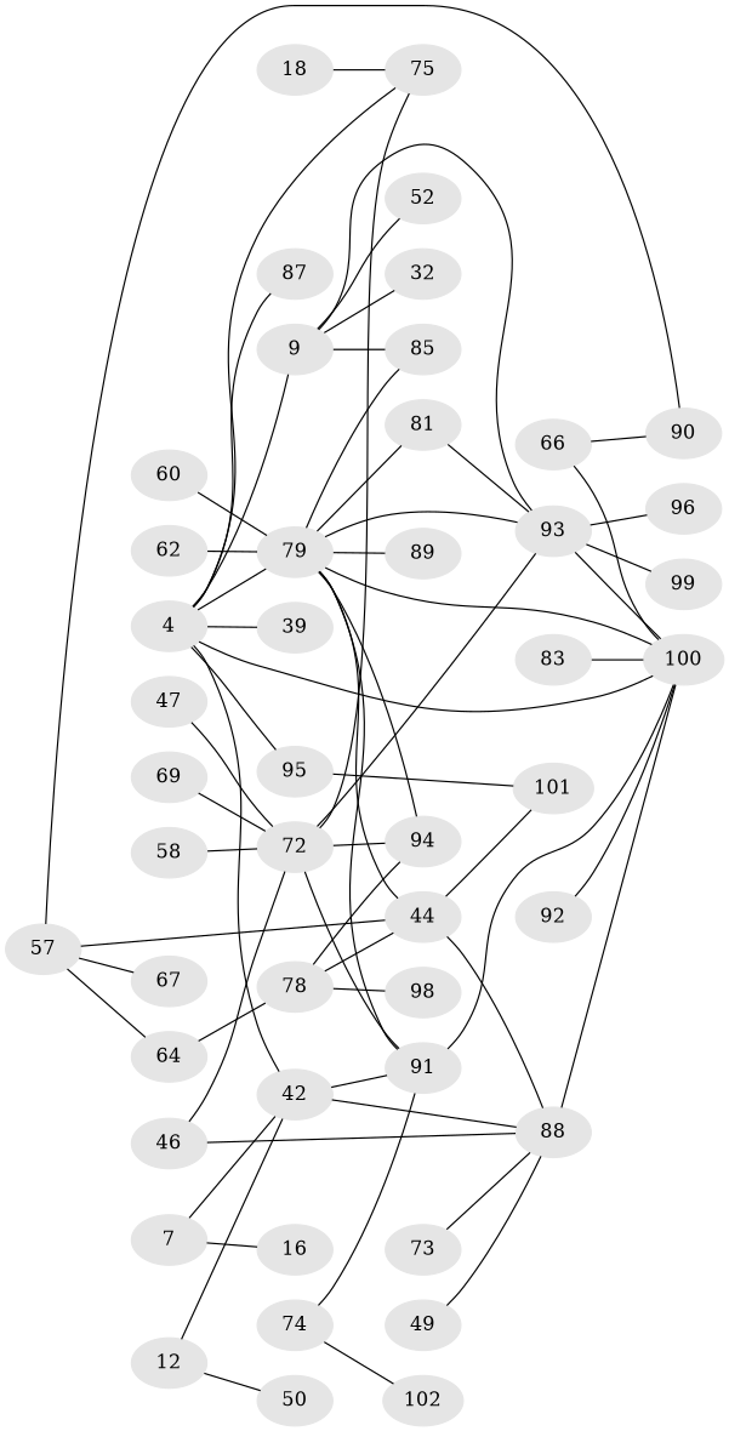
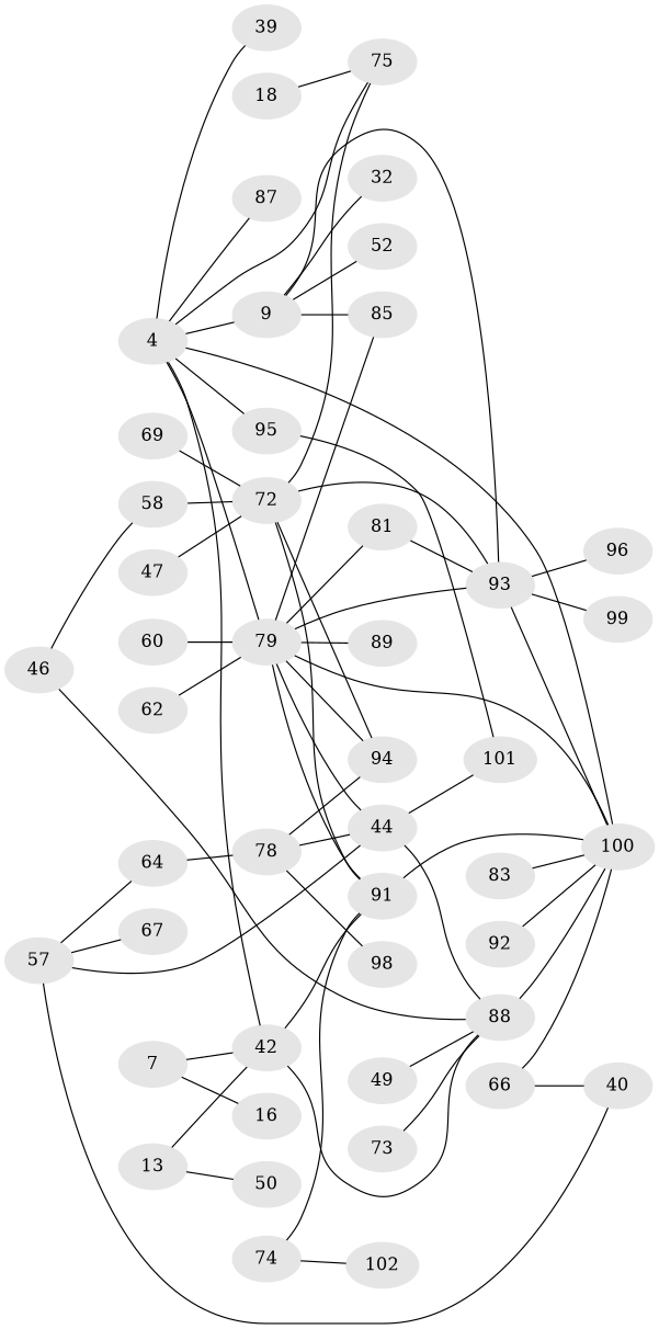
  graph {
    rankdir=LR
    node [color=gray90 style=filled]
    4 [super="+2"]
    9
    39
    75 [super="+13"]
    79 [super="+55+63+31"]
    n6 [label=42 super="+17"]
    87
    95
    100 [super="+56+71"]
    32
    52
    85 [super="+65"]
    93 [super="+70+86"]
    n14 [label=44 super="+30+28+76"]
    91 [super="+34+61+29"]
    94
    81
    89
    88 [super="+14+77+48"]
    101 [super="+24"]
    7
    16
    96
    99
-   12
+   12 [label=13]
    50
    18
    72 [super="+26"]
    58
    46
    47
    49
    57 [super="+44"]
    64
    67
-   90 [super="+40"]
+   90 [super="+40" label=40]
    78
    60
    62
    98
    66 [super="+19"]
    69
    73
    74
    102
    83
    92 [super="+42"]
    4 -- 9 [weight=2]
    4 -- 39
    4 -- 75 [weight=2]
    4 -- 79 [weight=2]
    4 -- n6 [weight=2]
    4 -- 87
    4 -- 95
    4 -- 100
    9 -- 32
    9 -- 52
    9 -- 85 [weight=2]
    9 -- 93
    79 -- 100
    79 -- 85 [weight=2]
    79 -- 93 [weight=2]
    79 -- n14 [weight=3]
    79 -- 91
    79 -- 94
    79 -- 81
    79 -- 89
    n6 -- 91
    n6 -- 88
    95 -- 101
    93 -- 100 [weight=3]
    93 -- 96
    93 -- 99
    n14 -- 88 [weight=2]
    n14 -- 101
    91 -- 100
    81 -- 93
    88 -- 100
    7 -- n6
    7 -- 16
    12 -- n6
    12 -- 50
    18 -- 75
    72 -- 75
    72 -- 93 [weight=2]
    72 -- 91
    72 -- 94
    58 -- 72
    46 -- 88
-   46 -- 72
+   46 -- 58
    47 -- 72
    49 -- 88
    57 -- n14
    57 -- 64
    57 -- 67
    57 -- 90
    64 -- 78
    78 -- n14
    78 -- 94
    78 -- 98
    60 -- 79 [weight=2]
    62 -- 79
    66 -- 100 [weight=2]
    66 -- 90 [weight=2]
    69 -- 72
    73 -- 88
    74 -- 91
    74 -- 102
    83 -- 100
    92 -- 100 [weight=2]
  }
